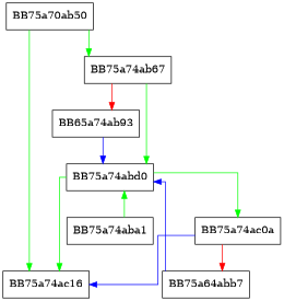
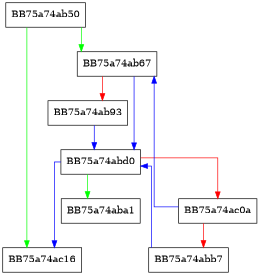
  digraph {
    splines=ortho
    node [shape=box]
    edge [color=green]
    n1 [label=BB75a74ac16]
-   BB75a74ab50 [label=BB75a70ab50]
+   BB75a74ab50
    BB75a74ab67
    BB75a74abd0
-   BB75a74ab93 [label=BB65a74ab93]
+   BB75a74ab93
    BB75a74ac0a
-   BB75a74abb7 [label=BB75a64abb7]
+   BB75a74abb7
    BB75a74aba1
    BB75a74ab50 -> n1
    BB75a74ab50 -> BB75a74ab67
-   BB75a74ab67 -> BB75a74abd0
+   BB75a74ab67 -> BB75a74abd0 [color=blue]
    BB75a74ab67 -> BB75a74ab93 [color=red]
-   BB75a74abd0 -> n1
-   BB75a74abd0 -> BB75a74ac0a
+   BB75a74abd0 -> n1 [color=blue]
+   BB75a74abd0 -> BB75a74ac0a [color=red]
    BB75a74ab93 -> BB75a74abd0 [color=blue]
-   BB75a74ac0a -> n1 [color=blue]
+   BB75a74ac0a -> BB75a74ab67 [color=blue]
    BB75a74ac0a -> BB75a74abb7 [color=red]
    BB75a74abb7 -> BB75a74abd0 [color=blue]
-   BB75a74aba1 -> BB75a74abd0
+   BB75a74abd0 -> BB75a74aba1
  }
